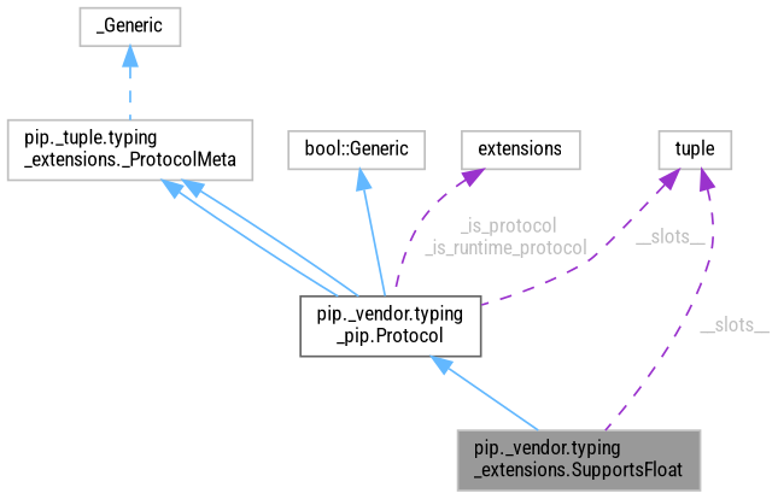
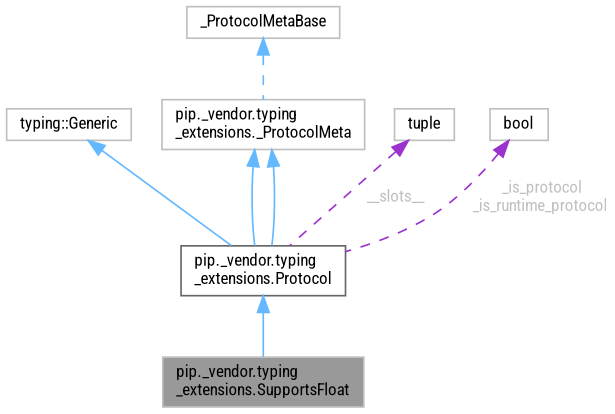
  digraph {
    fontname="Roboto Condensed"
    node [color=grey75 fillcolor=white fontname="Roboto Condensed" fontsize=10 shape=box style=filled]
    edge [color=steelblue1 dir=back fontname="Roboto Condensed" fontsize=10 labelfontname=Helvetica labelfontsize=10 style=solid]
    n1 [fillcolor=grey60 fontcolor=black height=0.2 label="pip._vendor.typing\l_extensions.SupportsFloat" width=0.4]
-   n2 [color=gray40 height=0.2 label="pip._vendor.typing\l_pip.Protocol" width=0.4]
-   n3 [height=0.2 label="bool::Generic" width=0.4]
-   n4 [height=0.2 label="pip._tuple.typing\l_extensions._ProtocolMeta" width=0.4]
-   n5 [height=0.2 label=_Generic width=0.4]
+   n2 [color=gray40 height=0.2 label="pip._vendor.typing\l_extensions.Protocol" width=0.4]
+   n3 [height=0.2 label="typing::Generic" width=0.4]
+   n4 [height=0.2 label="pip._vendor.typing\l_extensions._ProtocolMeta" width=0.4]
+   n5 [height=0.2 label=_ProtocolMetaBase width=0.4]
    n6 [height=0.2 label=tuple width=0.4]
-   n7 [height=0.2 label=extensions width=0.4]
+   n7 [height=0.2 label=bool width=0.4]
    n2 -> n1
    n3 -> n2
    n4 -> n2
    n4 -> n2
    n5 -> n4 [style=dashed]
-   n6 -> n1 [color=darkorchid3 fontcolor=grey label=" __slots__" style=dashed]
    n6 -> n2 [color=darkorchid3 fontcolor=grey label=" __slots__" style=dashed]
    n7 -> n2 [color=darkorchid3 fontcolor=grey label=" _is_protocol\n_is_runtime_protocol" style=dashed]
  }
